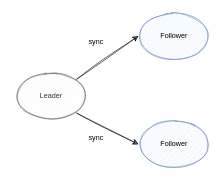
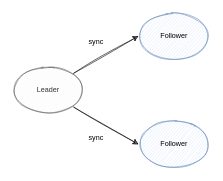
  <mxCell id="0" />
  <mxCell id="1" parent="0" />
  <mxCell id="2" style="rounded=0;orthogonalLoop=1;jettySize=auto;html=1;exitX=1;exitY=0;exitDx=0;exitDy=0;entryX=0;entryY=0.5;entryDx=0;entryDy=0;sketch=1;" edge="1" parent="1" source="4" target="5"><mxGeometry relative="1" as="geometry" /></mxCell>
  <mxCell id="3" style="rounded=0;orthogonalLoop=1;jettySize=auto;html=1;exitX=1;exitY=1;exitDx=0;exitDy=0;entryX=0;entryY=0.5;entryDx=0;entryDy=0;sketch=1;" edge="1" parent="1" source="4" target="6"><mxGeometry relative="1" as="geometry" /></mxCell>
- <mxCell id="4" value="Leader" style="ellipse;whiteSpace=wrap;html=1;fillColor=#f5f5f5;strokeColor=#666666;fontColor=#333333;sketch=1;" vertex="1" parent="1"><mxGeometry x="25" y="120" width="120" height="80" as="geometry" /></mxCell>
+ <mxCell id="4" value="Leader" style="ellipse;whiteSpace=wrap;html=1;fillColor=#f5f5f5;strokeColor=#666666;fontColor=#333333;sketch=1;" vertex="1" parent="1"><mxGeometry x="20" y="110" width="120" height="80" as="geometry" /></mxCell>
  <mxCell id="5" value="Follower" style="ellipse;whiteSpace=wrap;html=1;fillColor=#dae8fc;strokeColor=#6c8ebf;sketch=1;" vertex="1" parent="1"><mxGeometry x="230" y="20" width="120" height="80" as="geometry" /></mxCell>
  <mxCell id="6" value="Follower" style="ellipse;whiteSpace=wrap;html=1;fillColor=#dae8fc;strokeColor=#6c8ebf;sketch=1;" vertex="1" parent="1"><mxGeometry x="230" y="200" width="120" height="80" as="geometry" /></mxCell>
  <mxCell id="7" value="sync" style="text;html=1;strokeColor=none;fillColor=none;align=center;verticalAlign=middle;whiteSpace=wrap;rounded=0;sketch=1;" vertex="1" parent="1"><mxGeometry x="140" y="60" width="40" height="20" as="geometry" /></mxCell>
  <mxCell id="8" value="sync" style="text;html=1;strokeColor=none;fillColor=none;align=center;verticalAlign=middle;whiteSpace=wrap;rounded=0;sketch=1;" vertex="1" parent="1"><mxGeometry x="140" y="220" width="40" height="20" as="geometry" /></mxCell>
